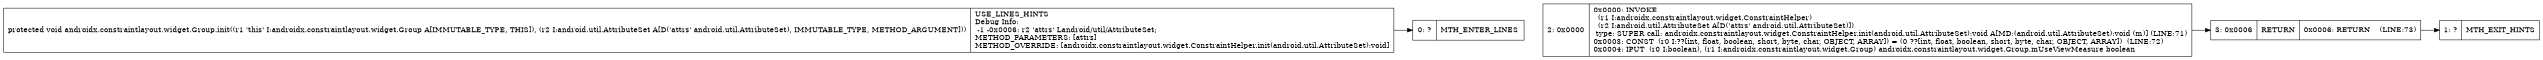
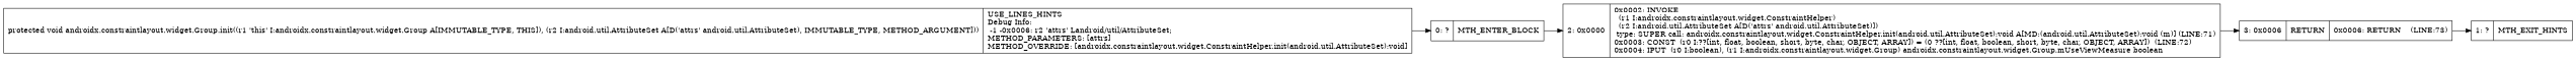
  digraph {
    rankdir=LR
    node [shape=record]
-   n1 [label="{0\:\ ?|MTH_ENTER_LINES\l}"]
-   n2 [label="{2\:\ 0x0000|0x0000: INVOKE  \l  (r1 I:androidx.constraintlayout.widget.ConstraintHelper)\l  (r2 I:android.util.AttributeSet A[D('attrs' android.util.AttributeSet)])\l type: SUPER call: androidx.constraintlayout.widget.ConstraintHelper.init(android.util.AttributeSet):void A[MD:(android.util.AttributeSet):void (m)] (LINE:71)\l0x0003: CONST  (r0 I:??[int, float, boolean, short, byte, char, OBJECT, ARRAY]) = (0 ??[int, float, boolean, short, byte, char, OBJECT, ARRAY])  (LINE:72)\l0x0004: IPUT  (r0 I:boolean), (r1 I:androidx.constraintlayout.widget.Group) androidx.constraintlayout.widget.Group.mUseViewMeasure boolean \l}"]
+   n1 [label="{0\:\ ?|MTH_ENTER_BLOCK\l}"]
+   n2 [label="{2\:\ 0x0000|0x0002: INVOKE  \l  (r1 I:androidx.constraintlayout.widget.ConstraintHelper)\l  (r2 I:android.util.AttributeSet A[D('attrs' android.util.AttributeSet)])\l type: SUPER call: androidx.constraintlayout.widget.ConstraintHelper.init(android.util.AttributeSet):void A[MD:(android.util.AttributeSet):void (m)] (LINE:71)\l0x0003: CONST  (r0 I:??[int, float, boolean, short, byte, char, OBJECT, ARRAY]) = (0 ??[int, float, boolean, short, byte, char, OBJECT, ARRAY])  (LINE:72)\l0x0004: IPUT  (r0 I:boolean), (r1 I:androidx.constraintlayout.widget.Group) androidx.constraintlayout.widget.Group.mUseViewMeasure boolean \l}"]
    n3 [label="{3\:\ 0x0006|RETURN\l|0x0006: RETURN    (LINE:73)\l}"]
    n4 [label="{1\:\ ?|MTH_EXIT_HINTS\l}"]
    n5 [label="{protected void androidx.constraintlayout.widget.Group.init((r1 'this' I:androidx.constraintlayout.widget.Group A[IMMUTABLE_TYPE, THIS]), (r2 I:android.util.AttributeSet A[D('attrs' android.util.AttributeSet), IMMUTABLE_TYPE, METHOD_ARGUMENT]))  | USE_LINES_HINTS\lDebug Info:\l  \-1 \-0x0006: r2 'attrs' Landroid\/util\/AttributeSet;\lMETHOD_PARAMETERS: [attrs]\lMETHOD_OVERRIDE: [androidx.constraintlayout.widget.ConstraintHelper.init(android.util.AttributeSet):void]\l}"]
+   n1 -> n2
    n2 -> n3
    n3 -> n4
    n5 -> n1
  }
